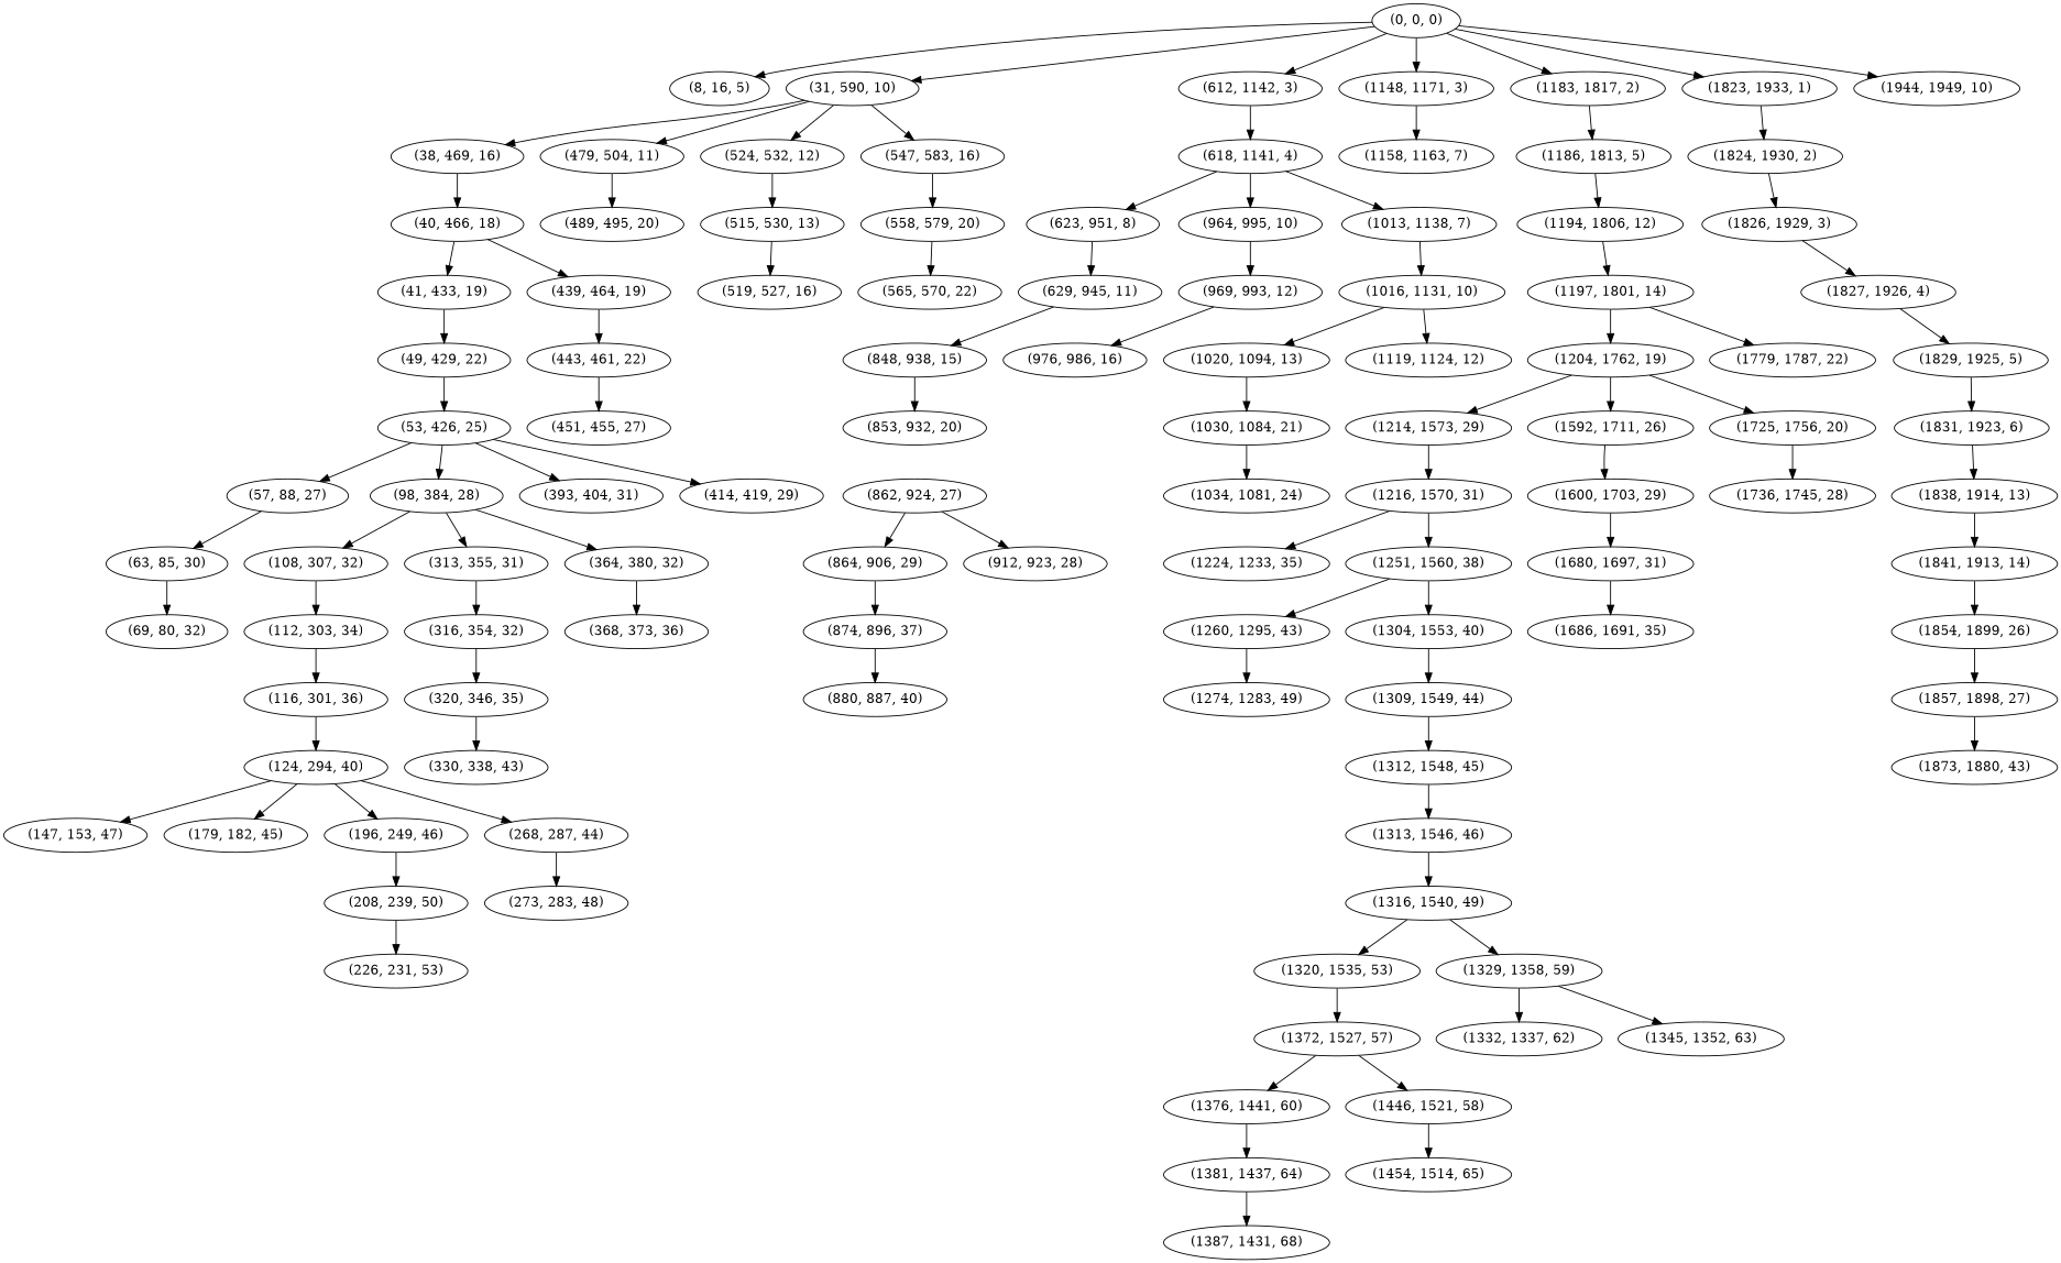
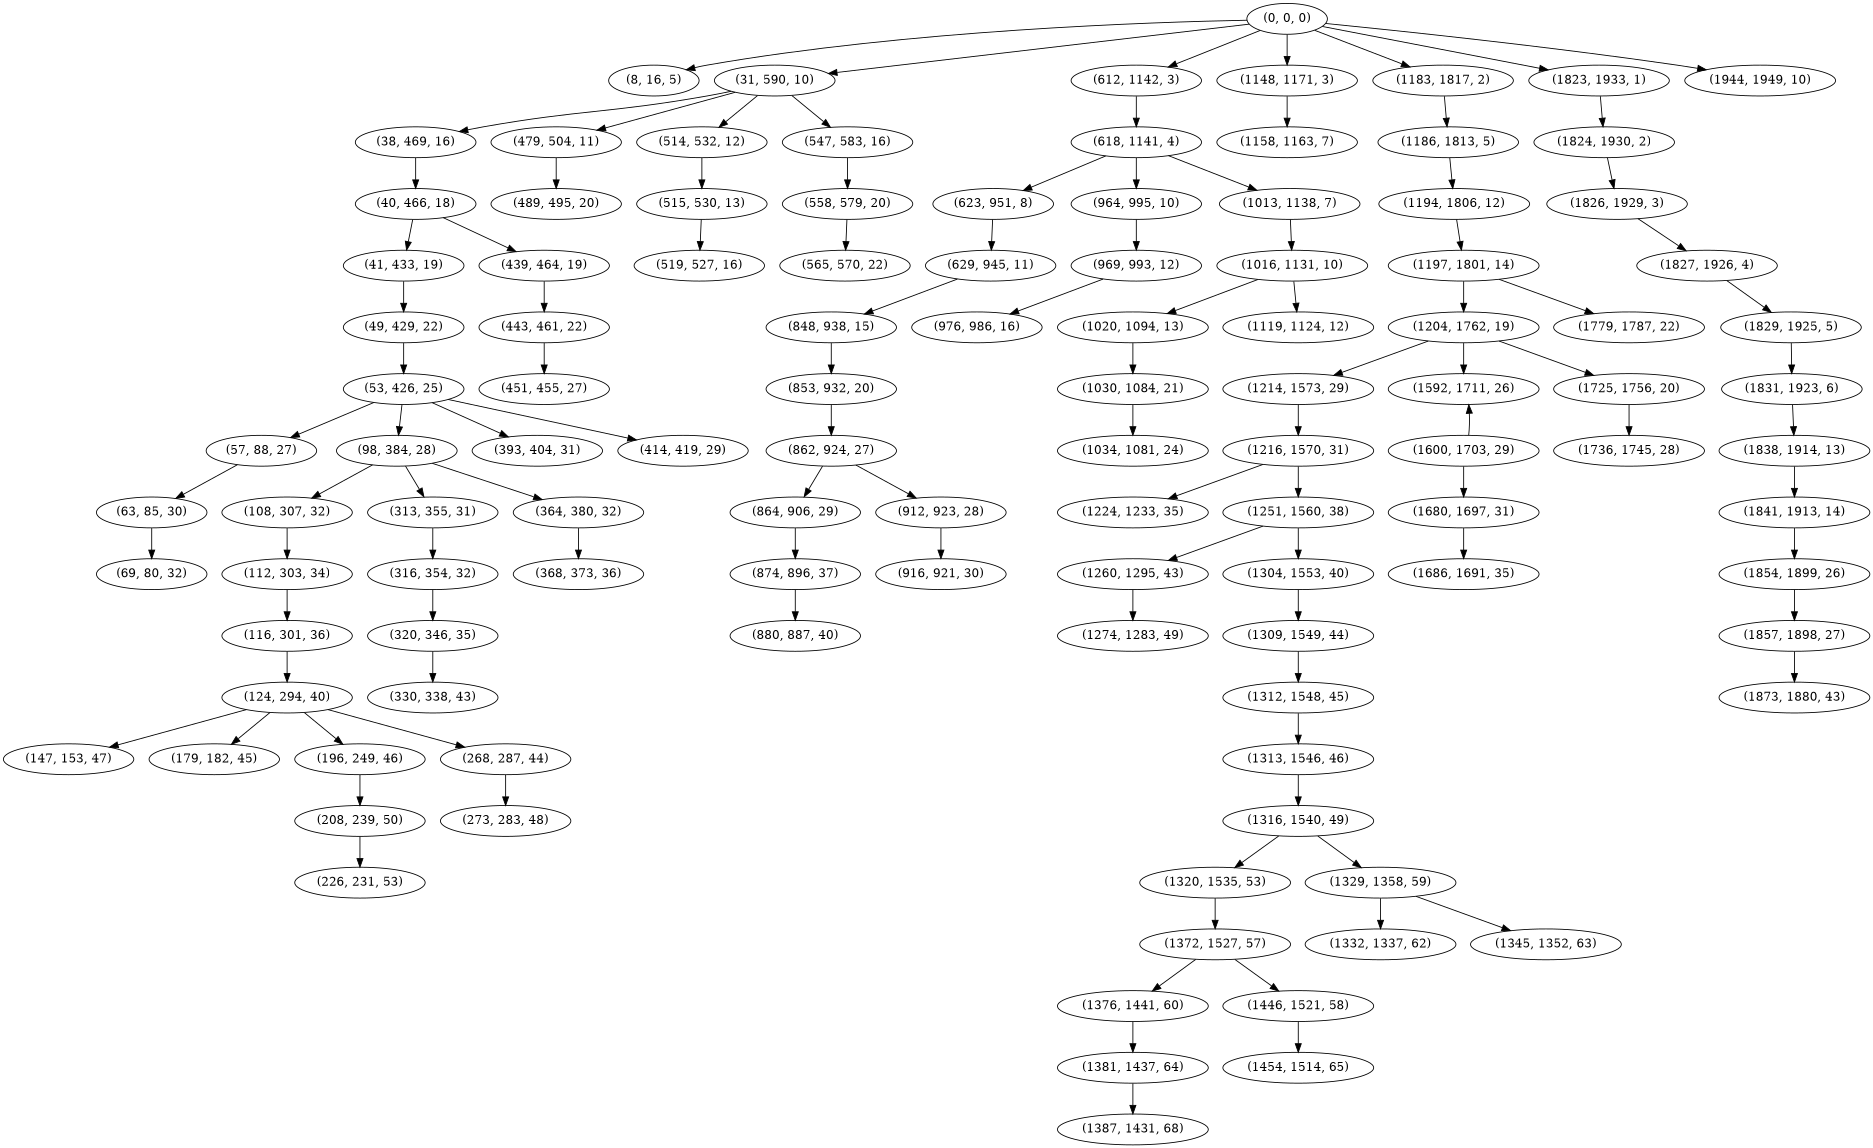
  digraph {
    "(0, 0, 0)"
    "(8, 16, 5)"
    "(31, 590, 10)"
    "(612, 1142, 3)"
    "(1148, 1171, 3)"
    "(1183, 1817, 2)"
    "(1823, 1933, 1)"
    "(1944, 1949, 10)"
    "(38, 469, 16)"
    "(479, 504, 11)"
-   "(514, 532, 12)" [label="(524, 532, 12)"]
+   "(514, 532, 12)"
    "(547, 583, 16)"
    "(618, 1141, 4)"
    "(1158, 1163, 7)"
    "(1186, 1813, 5)"
    "(1824, 1930, 2)"
    "(40, 466, 18)"
    "(489, 495, 20)"
    "(515, 530, 13)"
    "(558, 579, 20)"
    "(41, 433, 19)"
    "(439, 464, 19)"
    "(49, 429, 22)"
    "(443, 461, 22)"
    "(53, 426, 25)"
    "(57, 88, 27)"
    "(98, 384, 28)"
    "(393, 404, 31)"
    "(414, 419, 29)"
    "(63, 85, 30)"
    "(108, 307, 32)"
    "(313, 355, 31)"
    "(364, 380, 32)"
    "(69, 80, 32)"
    "(112, 303, 34)"
    "(316, 354, 32)"
    "(368, 373, 36)"
    "(116, 301, 36)"
    "(124, 294, 40)"
    "(147, 153, 47)"
    "(179, 182, 45)"
    "(196, 249, 46)"
    "(268, 287, 44)"
    "(208, 239, 50)"
    "(273, 283, 48)"
    "(226, 231, 53)"
    "(320, 346, 35)"
    "(330, 338, 43)"
    "(451, 455, 27)"
    "(519, 527, 16)"
    "(565, 570, 22)"
    "(623, 951, 8)"
    "(964, 995, 10)"
    "(1013, 1138, 7)"
    "(629, 945, 11)"
    "(969, 993, 12)"
    "(1016, 1131, 10)"
    "(848, 938, 15)"
    "(853, 932, 20)"
    "(862, 924, 27)"
    "(864, 906, 29)"
    "(912, 923, 28)"
    "(874, 896, 37)"
+   "(916, 921, 30)"
    "(880, 887, 40)"
    "(976, 986, 16)"
    "(1020, 1094, 13)"
    "(1119, 1124, 12)"
    "(1030, 1084, 21)"
    "(1034, 1081, 24)"
    "(1194, 1806, 12)"
    "(1197, 1801, 14)"
    "(1204, 1762, 19)"
    "(1779, 1787, 22)"
    "(1214, 1573, 29)"
    "(1592, 1711, 26)"
    "(1725, 1756, 20)"
    "(1216, 1570, 31)"
    "(1600, 1703, 29)"
    "(1736, 1745, 28)"
    "(1224, 1233, 35)"
    "(1251, 1560, 38)"
    "(1260, 1295, 43)"
    "(1304, 1553, 40)"
    "(1274, 1283, 49)"
    "(1309, 1549, 44)"
    "(1312, 1548, 45)"
    "(1313, 1546, 46)"
    "(1316, 1540, 49)"
    "(1320, 1535, 53)"
    "(1329, 1358, 59)"
    "(1372, 1527, 57)"
    "(1332, 1337, 62)"
    "(1345, 1352, 63)"
    "(1376, 1441, 60)"
    "(1446, 1521, 58)"
    "(1381, 1437, 64)"
    "(1454, 1514, 65)"
    "(1387, 1431, 68)"
    "(1680, 1697, 31)"
    "(1686, 1691, 35)"
    "(1826, 1929, 3)"
    "(1827, 1926, 4)"
    "(1829, 1925, 5)"
    "(1831, 1923, 6)"
    "(1838, 1914, 13)"
    "(1841, 1913, 14)"
    "(1854, 1899, 26)"
    "(1857, 1898, 27)"
    "(1873, 1880, 43)"
    "(0, 0, 0)" -> "(8, 16, 5)"
    "(0, 0, 0)" -> "(31, 590, 10)"
    "(0, 0, 0)" -> "(612, 1142, 3)"
    "(0, 0, 0)" -> "(1148, 1171, 3)"
    "(0, 0, 0)" -> "(1183, 1817, 2)"
    "(0, 0, 0)" -> "(1823, 1933, 1)"
    "(0, 0, 0)" -> "(1944, 1949, 10)"
    "(31, 590, 10)" -> "(38, 469, 16)"
    "(31, 590, 10)" -> "(479, 504, 11)"
    "(31, 590, 10)" -> "(514, 532, 12)"
    "(31, 590, 10)" -> "(547, 583, 16)"
    "(612, 1142, 3)" -> "(618, 1141, 4)"
    "(1148, 1171, 3)" -> "(1158, 1163, 7)"
    "(1183, 1817, 2)" -> "(1186, 1813, 5)"
    "(1823, 1933, 1)" -> "(1824, 1930, 2)"
    "(38, 469, 16)" -> "(40, 466, 18)"
    "(479, 504, 11)" -> "(489, 495, 20)"
    "(514, 532, 12)" -> "(515, 530, 13)"
    "(547, 583, 16)" -> "(558, 579, 20)"
    "(618, 1141, 4)" -> "(623, 951, 8)"
    "(618, 1141, 4)" -> "(964, 995, 10)"
    "(618, 1141, 4)" -> "(1013, 1138, 7)"
    "(1186, 1813, 5)" -> "(1194, 1806, 12)"
    "(1824, 1930, 2)" -> "(1826, 1929, 3)"
    "(40, 466, 18)" -> "(41, 433, 19)"
    "(40, 466, 18)" -> "(439, 464, 19)"
    "(515, 530, 13)" -> "(519, 527, 16)"
    "(558, 579, 20)" -> "(565, 570, 22)"
    "(41, 433, 19)" -> "(49, 429, 22)"
    "(439, 464, 19)" -> "(443, 461, 22)"
    "(49, 429, 22)" -> "(53, 426, 25)"
    "(443, 461, 22)" -> "(451, 455, 27)"
    "(53, 426, 25)" -> "(57, 88, 27)"
    "(53, 426, 25)" -> "(98, 384, 28)"
    "(53, 426, 25)" -> "(393, 404, 31)"
    "(53, 426, 25)" -> "(414, 419, 29)"
    "(57, 88, 27)" -> "(63, 85, 30)"
    "(98, 384, 28)" -> "(108, 307, 32)"
    "(98, 384, 28)" -> "(313, 355, 31)"
    "(98, 384, 28)" -> "(364, 380, 32)"
    "(63, 85, 30)" -> "(69, 80, 32)"
    "(108, 307, 32)" -> "(112, 303, 34)"
    "(313, 355, 31)" -> "(316, 354, 32)"
    "(364, 380, 32)" -> "(368, 373, 36)"
    "(112, 303, 34)" -> "(116, 301, 36)"
    "(316, 354, 32)" -> "(320, 346, 35)"
    "(116, 301, 36)" -> "(124, 294, 40)"
    "(124, 294, 40)" -> "(147, 153, 47)"
    "(124, 294, 40)" -> "(179, 182, 45)"
    "(124, 294, 40)" -> "(196, 249, 46)"
    "(124, 294, 40)" -> "(268, 287, 44)"
    "(196, 249, 46)" -> "(208, 239, 50)"
    "(268, 287, 44)" -> "(273, 283, 48)"
    "(208, 239, 50)" -> "(226, 231, 53)"
    "(320, 346, 35)" -> "(330, 338, 43)"
    "(623, 951, 8)" -> "(629, 945, 11)"
    "(964, 995, 10)" -> "(969, 993, 12)"
    "(1013, 1138, 7)" -> "(1016, 1131, 10)"
    "(629, 945, 11)" -> "(848, 938, 15)"
    "(969, 993, 12)" -> "(976, 986, 16)"
    "(1016, 1131, 10)" -> "(1020, 1094, 13)"
    "(1016, 1131, 10)" -> "(1119, 1124, 12)"
    "(848, 938, 15)" -> "(853, 932, 20)"
+   "(853, 932, 20)" -> "(862, 924, 27)"
    "(862, 924, 27)" -> "(864, 906, 29)"
    "(862, 924, 27)" -> "(912, 923, 28)"
    "(864, 906, 29)" -> "(874, 896, 37)"
+   "(912, 923, 28)" -> "(916, 921, 30)"
    "(874, 896, 37)" -> "(880, 887, 40)"
    "(1020, 1094, 13)" -> "(1030, 1084, 21)"
    "(1030, 1084, 21)" -> "(1034, 1081, 24)"
    "(1194, 1806, 12)" -> "(1197, 1801, 14)"
    "(1197, 1801, 14)" -> "(1204, 1762, 19)"
    "(1197, 1801, 14)" -> "(1779, 1787, 22)"
    "(1204, 1762, 19)" -> "(1214, 1573, 29)"
    "(1204, 1762, 19)" -> "(1592, 1711, 26)"
    "(1204, 1762, 19)" -> "(1725, 1756, 20)"
    "(1214, 1573, 29)" -> "(1216, 1570, 31)"
-   "(1592, 1711, 26)" -> "(1600, 1703, 29)"
+   "(1600, 1703, 29)" -> "(1592, 1711, 26)"
    "(1725, 1756, 20)" -> "(1736, 1745, 28)"
    "(1216, 1570, 31)" -> "(1224, 1233, 35)"
    "(1216, 1570, 31)" -> "(1251, 1560, 38)"
    "(1600, 1703, 29)" -> "(1680, 1697, 31)"
    "(1251, 1560, 38)" -> "(1260, 1295, 43)"
    "(1251, 1560, 38)" -> "(1304, 1553, 40)"
    "(1260, 1295, 43)" -> "(1274, 1283, 49)"
    "(1304, 1553, 40)" -> "(1309, 1549, 44)"
    "(1309, 1549, 44)" -> "(1312, 1548, 45)"
    "(1312, 1548, 45)" -> "(1313, 1546, 46)"
    "(1313, 1546, 46)" -> "(1316, 1540, 49)"
    "(1316, 1540, 49)" -> "(1320, 1535, 53)"
    "(1316, 1540, 49)" -> "(1329, 1358, 59)"
    "(1320, 1535, 53)" -> "(1372, 1527, 57)"
    "(1329, 1358, 59)" -> "(1332, 1337, 62)"
    "(1329, 1358, 59)" -> "(1345, 1352, 63)"
    "(1372, 1527, 57)" -> "(1376, 1441, 60)"
    "(1372, 1527, 57)" -> "(1446, 1521, 58)"
    "(1376, 1441, 60)" -> "(1381, 1437, 64)"
    "(1446, 1521, 58)" -> "(1454, 1514, 65)"
    "(1381, 1437, 64)" -> "(1387, 1431, 68)"
    "(1680, 1697, 31)" -> "(1686, 1691, 35)"
    "(1826, 1929, 3)" -> "(1827, 1926, 4)"
    "(1827, 1926, 4)" -> "(1829, 1925, 5)"
    "(1829, 1925, 5)" -> "(1831, 1923, 6)"
    "(1831, 1923, 6)" -> "(1838, 1914, 13)"
    "(1838, 1914, 13)" -> "(1841, 1913, 14)"
    "(1841, 1913, 14)" -> "(1854, 1899, 26)"
    "(1854, 1899, 26)" -> "(1857, 1898, 27)"
    "(1857, 1898, 27)" -> "(1873, 1880, 43)"
  }
